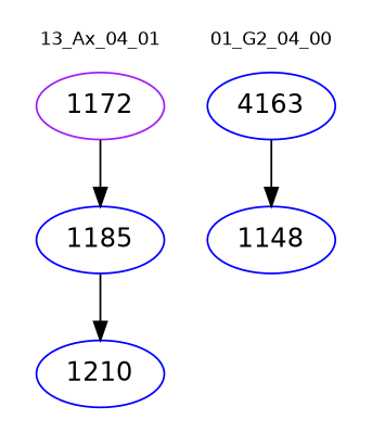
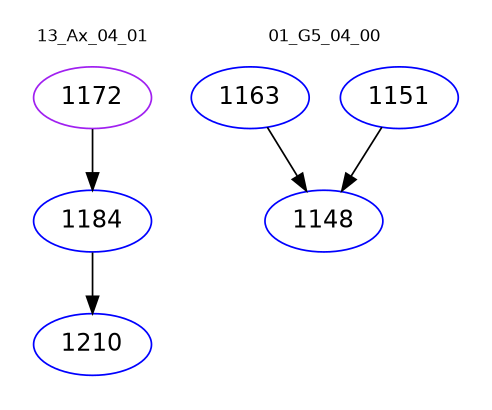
  digraph {
    fontname="DejaVu Sans"
    node [color=blue fontname="DejaVu Sans"]
    edge [color=black fontname="DejaVu Sans"]
    n1 [color=purple label=1172]
-   n2 [label=1185]
+   n2 [label=1184]
    n3 [label=1210]
+   n4 [label=1151]
    n5 [label=1148]
-   n6 [label=4163]
+   n6 [label=1163]
    subgraph cluster_1 {
      color=white
      fontsize=10
      label="13_Ax_04_01"
      n1
      n2
      n3
    }
    subgraph cluster_2 {
      color=white
      fontsize=10
-     label="01_G2_04_00"
+     label="01_G5_04_00"
+     n4
      n5
      n6
    }
    n1 -> n2
    n2 -> n3
+   n4 -> n5
    n6 -> n5
  }
